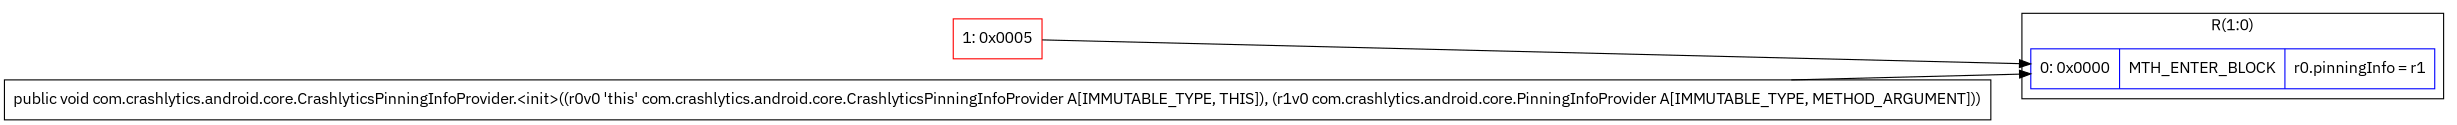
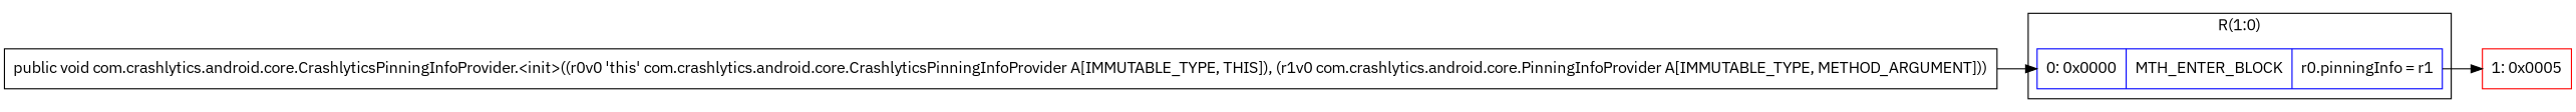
  digraph {
    rankdir=LR
    fontname="IBM Plex Sans"
    node [shape=record fontname="IBM Plex Sans"]
    edge [fontname="IBM Plex Sans"]
    n1 [color=blue label="{0\:\ 0x0000|MTH_ENTER_BLOCK\l|r0.pinningInfo = r1\l}"]
    n2 [color=red label="{1\:\ 0x0005}"]
    n3 [label="{public void com.crashlytics.android.core.CrashlyticsPinningInfoProvider.\<init\>((r0v0 'this' com.crashlytics.android.core.CrashlyticsPinningInfoProvider A[IMMUTABLE_TYPE, THIS]), (r1v0 com.crashlytics.android.core.PinningInfoProvider A[IMMUTABLE_TYPE, METHOD_ARGUMENT])) }"]
    subgraph cluster_1 {
      label="R(1:0)"
      n1
    }
-   n2 -> n1
+   n1 -> n2
    n3 -> n1
  }
